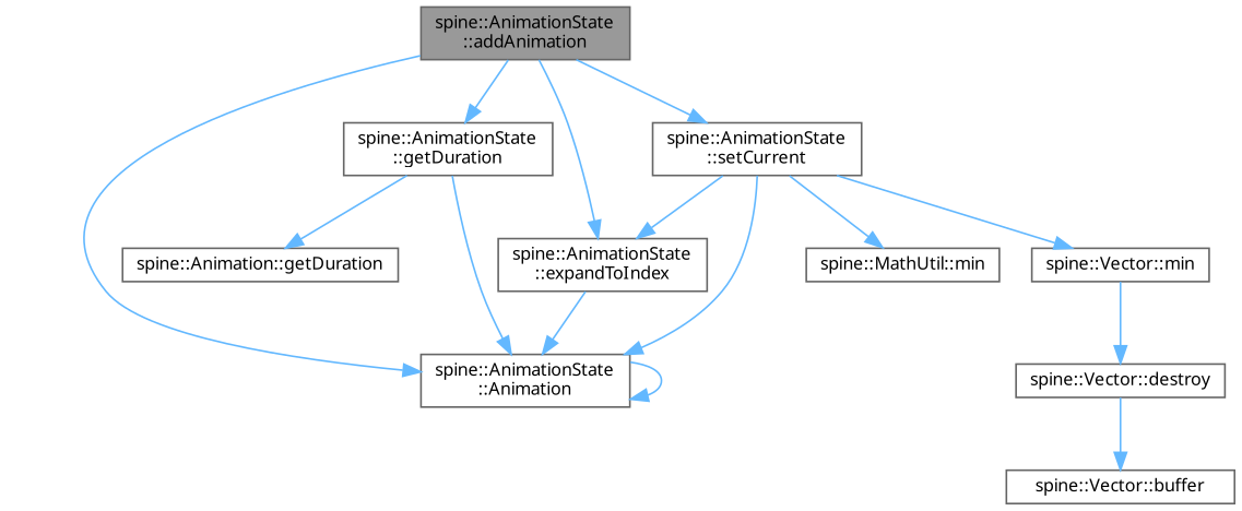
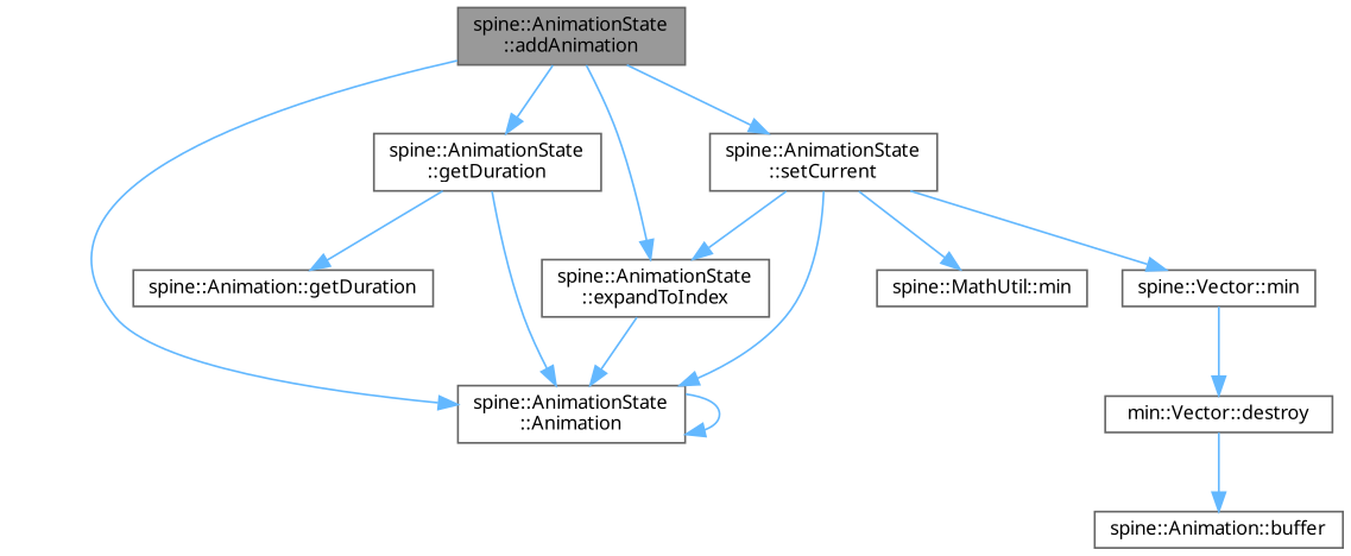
  digraph {
    fontname="Noto Sans"
    rankdir=TB
    node [color=grey40 fillcolor=white fontname="Noto Sans" fontsize=10 shape=box style=filled]
    edge [color=steelblue1 fontname="Noto Sans" fontsize=10 labelfontname=Helvetica labelfontsize=10 style=solid]
    n1 [color=gray40 fillcolor=grey60 fontcolor=black height=0.2 label="spine::AnimationState\l::addAnimation" width=0.4]
    n2 [height=0.2 label="spine::AnimationState\l::expandToIndex" width=0.4]
    n3 [height=0.2 label="spine::AnimationState\l::Animation" width=0.4]
    n4 [height=0.2 label="spine::AnimationState\l::getDuration" width=0.4]
    n5 [height=0.2 label="spine::AnimationState\l::setCurrent" width=0.4]
    n6 [height=0.2 label="spine::Animation::getDuration" width=0.4]
    n7 [height=0.2 label="spine::Vector::min" width=0.4]
    n8 [height=0.2 label="spine::MathUtil::min" width=0.4]
-   n9 [height=0.2 label="spine::Vector::destroy" width=0.4]
-   n10 [height=0.2 label="spine::Vector::buffer" width=0.4]
+   n9 [height=0.2 label="min::Vector::destroy" width=0.4]
+   n10 [height=0.2 label="spine::Animation::buffer" width=0.4]
    n1 -> n2
    n1 -> n3
    n1 -> n4
    n1 -> n5
    n2 -> n3
    n3 -> n3
    n4 -> n3
    n4 -> n6
    n5 -> n2
    n5 -> n3
    n5 -> n7
    n5 -> n8
    n7 -> n9
    n9 -> n10
  }
